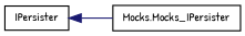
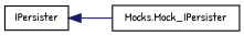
  digraph {
    rankdir=LR
    fontname="Patrick Hand"
    node [color=black fillcolor=white fontname="Patrick Hand" fontsize=10 shape=record style=filled]
    n1 [height=0.2 label=IPersister width=0.4]
-   n2 [height=0.2 label="Mocks.Mocks_IPersister" width=0.4]
+   n2 [height=0.2 label="Mocks.Mock_IPersister" width=0.4]
    n1 -> n2 [color=midnightblue dir=back fontname="Patrick Hand" fontsize=10 labelfontname=Helvetica labelfontsize=10 style=solid]
  }
